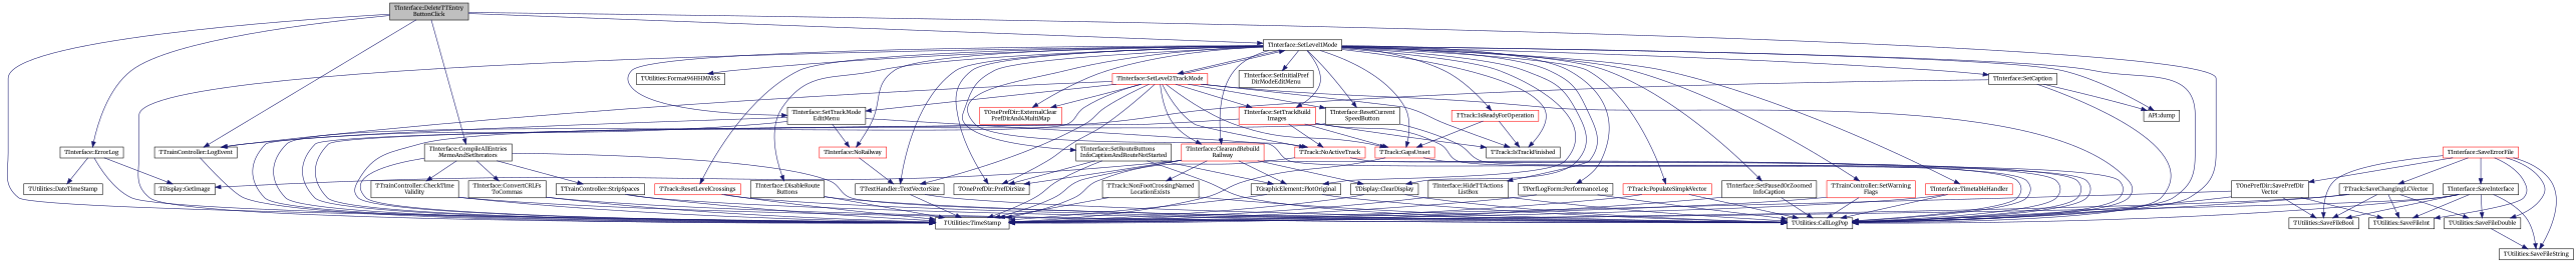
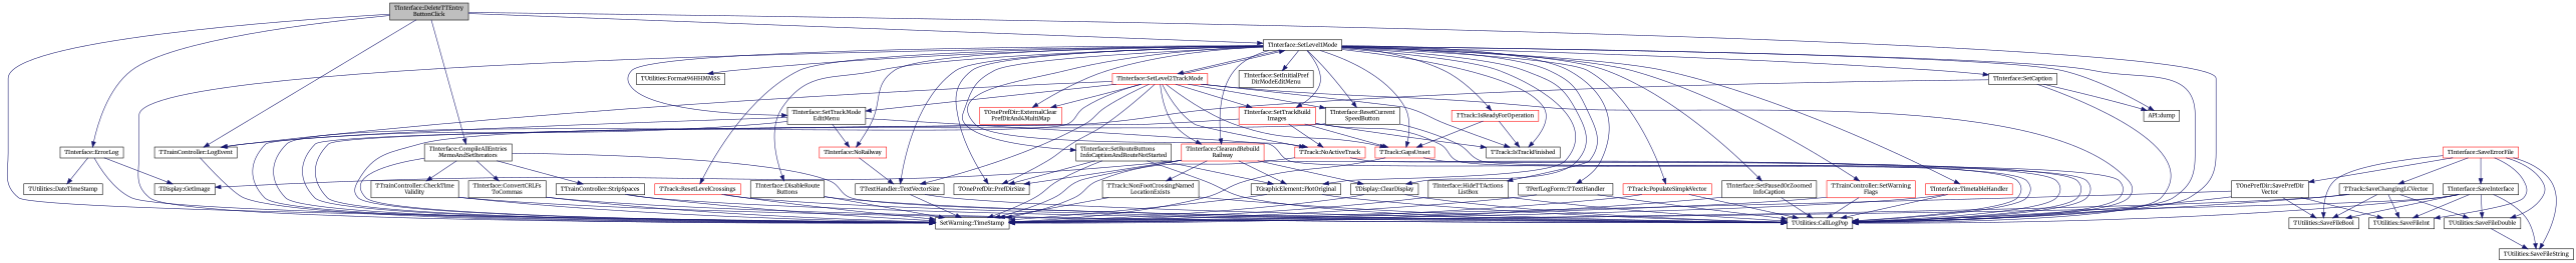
  digraph {
    fontname=Merriweather
    rankdir=TB
    node [color=black fillcolor=white fontname=Merriweather fontsize=10 shape=record style=filled]
    edge [color=midnightblue fontname=Merriweather fontsize=10 labelfontname=Helvetica labelfontsize=10 style=solid]
    n1 [fillcolor=grey75 fontcolor=black height=0.2 label="TInterface::DeleteTTEntry\lButtonClick" width=0.4]
    n2 [height=0.2 label="TUtilities::CallLogPop" width=0.4]
    n3 [height=0.2 label="TInterface::CompileAllEntries\lMemoAndSetIterators" width=0.4]
-   n4 [height=0.2 label="TUtilities::TimeStamp" width=0.4]
+   n4 [height=0.2 label="SetWarning::TimeStamp" width=0.4]
    n5 [height=0.2 label="TInterface::ErrorLog" width=0.4]
    n6 [height=0.2 label="TTrainController::LogEvent" width=0.4]
    n7 [height=0.2 label="TInterface::SetLevel1Mode" width=0.4]
    n8 [height=0.2 label="TTrainController::CheckTime\lValidity" width=0.4]
    n9 [height=0.2 label="TInterface::ConvertCRLFs\lToCommas" width=0.4]
    n10 [height=0.2 label="TTrainController::StripSpaces" width=0.4]
    n11 [height=0.2 label="TUtilities::DateTimeStamp" width=0.4]
    n12 [height=0.2 label="TDisplay::GetImage" width=0.4]
    n13 [color=red height=0.2 label="TInterface::ClearandRebuild\lRailway" width=0.4]
    n14 [height=0.2 label="TDisplay::ClearDisplay" width=0.4]
    n15 [height=0.2 label="TGraphicElement::PlotOriginal" width=0.4]
    n16 [height=0.2 label="TOnePrefDir::PrefDirSize" width=0.4]
    n17 [height=0.2 label="TInterface::DisableRoute\lButtons" width=0.4]
    n18 [height=0.2 label="API::dump" width=0.4]
    n19 [color=red height=0.2 label="TOnePrefDir::ExternalClear\lPrefDirAnd4MultiMap" width=0.4]
    n20 [height=0.2 label="TUtilities::Format96HHMMSS" width=0.4]
    n21 [color=red height=0.2 label="TTrack::GapsUnset" width=0.4]
    n22 [height=0.2 label="TInterface::HideTTActions\lListBox" width=0.4]
    n23 [color=red height=0.2 label="TTrack::IsReadyForOperation" width=0.4]
    n24 [height=0.2 label="TTrack::IsTrackFinished" width=0.4]
    n25 [color=red height=0.2 label="TTrack::NoActiveTrack" width=0.4]
    n26 [color=red height=0.2 label="TInterface::NoRailway" width=0.4]
    n27 [height=0.2 label="TTextHandler::TextVectorSize" width=0.4]
-   n28 [height=0.2 label="TPerfLogForm::PerformanceLog" width=0.4]
+   n28 [height=0.2 label="TPerfLogForm::TTextHandler" width=0.4]
    n29 [color=red height=0.2 label="TTrack::PopulateSimpleVector" width=0.4]
    n30 [height=0.2 label="TInterface::ResetCurrent\lSpeedButton" width=0.4]
    n31 [color=red height=0.2 label="TTrack::ResetLevelCrossings" width=0.4]
    n32 [height=0.2 label="TInterface::SetCaption" width=0.4]
    n33 [height=0.2 label="TInterface::SetInitialPref\lDirModeEditMenu" width=0.4]
    n34 [color=red height=0.2 label="TInterface::SetLevel2TrackMode" width=0.4]
    n35 [color=red height=0.2 label="TInterface::SetTrackBuild\lImages" width=0.4]
    n36 [height=0.2 label="TInterface::SetTrackMode\lEditMenu" width=0.4]
    n37 [height=0.2 label="TInterface::SetPausedOrZoomed\lInfoCaption" width=0.4]
    n38 [height=0.2 label="TInterface::SetRouteButtons\lInfoCaptionAndRouteNotStarted" width=0.4]
    n39 [color=red height=0.2 label="TTrainController::SetWarning\lFlags" width=0.4]
    n40 [color=red height=0.2 label="TInterface::TimetableHandler" width=0.4]
    n41 [color=red height=0.2 label="TInterface::SaveErrorFile" width=0.4]
    n42 [height=0.2 label="TTrack::SaveChangingLCVector" width=0.4]
    n43 [height=0.2 label="TUtilities::SaveFileBool" width=0.4]
    n44 [height=0.2 label="TUtilities::SaveFileDouble" width=0.4]
    n45 [height=0.2 label="TUtilities::SaveFileString" width=0.4]
    n46 [height=0.2 label="TUtilities::SaveFileInt" width=0.4]
    n47 [height=0.2 label="TInterface::SaveInterface" width=0.4]
    n48 [height=0.2 label="TOnePrefDir::SavePrefDir\lVector" width=0.4]
    n49 [height=0.2 label="TTrack::NonFootCrossingNamed\lLocationExists" width=0.4]
    n1 -> n2
    n1 -> n3
    n1 -> n4
    n1 -> n5
    n1 -> n6
    n1 -> n7
    n3 -> n2
    n3 -> n4
    n3 -> n8
    n3 -> n9
    n3 -> n10
    n5 -> n4
    n5 -> n11
    n5 -> n12
    n6 -> n4
    n7 -> n2
    n7 -> n4
    n7 -> n13
    n7 -> n14
    n7 -> n15
    n7 -> n16
    n7 -> n17
    n7 -> n18
    n7 -> n19
    n7 -> n20
    n7 -> n21
    n7 -> n22
    n7 -> n23
    n7 -> n24
    n7 -> n25
    n7 -> n26
    n7 -> n27
    n7 -> n28
    n7 -> n29
    n7 -> n30
    n7 -> n31
    n7 -> n32
    n7 -> n33
    n7 -> n34
    n7 -> n35
    n7 -> n36
    n7 -> n37
    n7 -> n38
    n7 -> n39
    n7 -> n40
    n8 -> n2
    n8 -> n4
    n9 -> n2
    n9 -> n4
    n10 -> n2
    n10 -> n4
    n13 -> n2
    n13 -> n4
    n13 -> n12
    n13 -> n14
    n13 -> n15
    n13 -> n16
    n13 -> n49
    n14 -> n2
    n14 -> n4
    n15 -> n2
    n15 -> n4
    n17 -> n2
    n17 -> n4
    n21 -> n2
    n21 -> n4
    n22 -> n2
    n22 -> n4
    n23 -> n21
    n23 -> n24
    n25 -> n2
    n25 -> n4
    n26 -> n27
    n27 -> n2
    n27 -> n4
    n28 -> n2
    n28 -> n4
    n29 -> n2
    n29 -> n4
    n30 -> n2
    n30 -> n4
    n31 -> n2
    n31 -> n4
    n32 -> n2
    n32 -> n4
    n32 -> n18
    n34 -> n2
    n34 -> n4
    n34 -> n6
    n34 -> n7
    n34 -> n13
    n34 -> n16
    n34 -> n19
    n34 -> n21
    n34 -> n24
    n34 -> n25
    n34 -> n27
    n34 -> n30
    n34 -> n35
    n34 -> n36
    n35 -> n2
    n35 -> n4
    n35 -> n21
    n35 -> n24
    n35 -> n25
    n36 -> n2
    n36 -> n4
    n36 -> n6
    n36 -> n26
    n37 -> n2
    n37 -> n4
    n38 -> n2
    n38 -> n4
    n38 -> n15
    n38 -> n16
    n39 -> n2
    n39 -> n4
    n40 -> n2
    n40 -> n4
    n41 -> n42
    n41 -> n43
    n41 -> n44
    n41 -> n45
    n41 -> n46
    n41 -> n47
    n41 -> n48
    n42 -> n2
    n42 -> n4
    n42 -> n43
    n42 -> n44
    n42 -> n46
    n44 -> n45
    n47 -> n2
    n47 -> n4
    n47 -> n43
    n47 -> n44
    n47 -> n45
    n47 -> n46
    n48 -> n2
    n48 -> n4
    n48 -> n43
    n48 -> n46
    n49 -> n2
    n49 -> n4
  }
